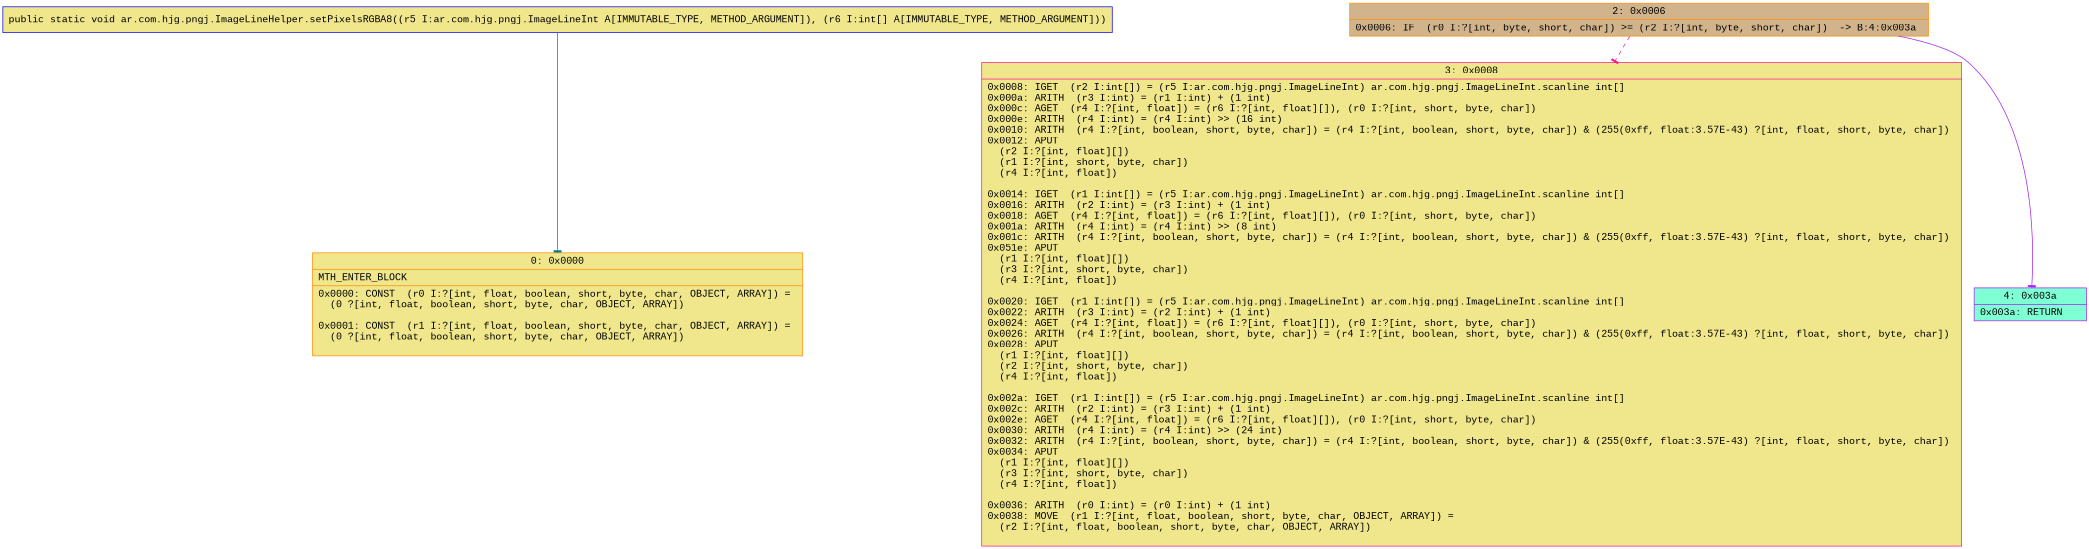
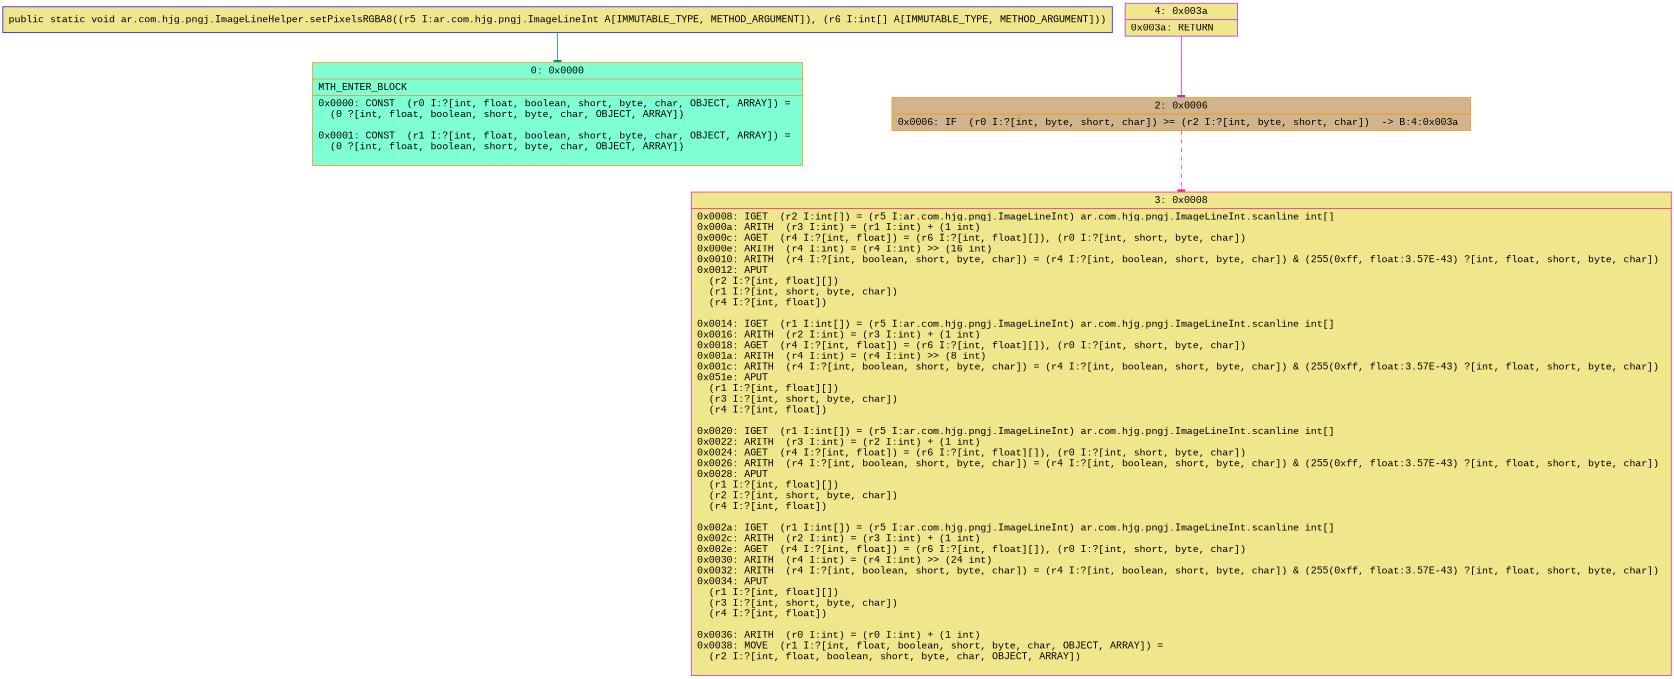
  digraph {
    fontname="Liberation Mono"
    node [color=darkorange fillcolor=aquamarine fontname="Liberation Mono" shape=record style=filled]
    edge [arrowhead=tee fontname="Liberation Mono"]
-   n1 [fillcolor=khaki label="{0\:\ 0x0000|MTH_ENTER_BLOCK\l|0x0000: CONST  (r0 I:?[int, float, boolean, short, byte, char, OBJECT, ARRAY]) = \l  (0 ?[int, float, boolean, short, byte, char, OBJECT, ARRAY])\l \l0x0001: CONST  (r1 I:?[int, float, boolean, short, byte, char, OBJECT, ARRAY]) = \l  (0 ?[int, float, boolean, short, byte, char, OBJECT, ARRAY])\l \l}"]
+   n1 [label="{0\:\ 0x0000|MTH_ENTER_BLOCK\l|0x0000: CONST  (r0 I:?[int, float, boolean, short, byte, char, OBJECT, ARRAY]) = \l  (0 ?[int, float, boolean, short, byte, char, OBJECT, ARRAY])\l \l0x0001: CONST  (r1 I:?[int, float, boolean, short, byte, char, OBJECT, ARRAY]) = \l  (0 ?[int, float, boolean, short, byte, char, OBJECT, ARRAY])\l \l}"]
    n2 [fillcolor=tan label="{2\:\ 0x0006|0x0006: IF  (r0 I:?[int, byte, short, char]) \>= (r2 I:?[int, byte, short, char])  \-\> B:4:0x003a \l}"]
    n3 [color=deeppink fillcolor=khaki label="{3\:\ 0x0008|0x0008: IGET  (r2 I:int[]) = (r5 I:ar.com.hjg.pngj.ImageLineInt) ar.com.hjg.pngj.ImageLineInt.scanline int[] \l0x000a: ARITH  (r3 I:int) = (r1 I:int) + (1 int) \l0x000c: AGET  (r4 I:?[int, float]) = (r6 I:?[int, float][]), (r0 I:?[int, short, byte, char]) \l0x000e: ARITH  (r4 I:int) = (r4 I:int) \>\> (16 int) \l0x0010: ARITH  (r4 I:?[int, boolean, short, byte, char]) = (r4 I:?[int, boolean, short, byte, char]) & (255(0xff, float:3.57E\-43) ?[int, float, short, byte, char]) \l0x0012: APUT  \l  (r2 I:?[int, float][])\l  (r1 I:?[int, short, byte, char])\l  (r4 I:?[int, float])\l \l0x0014: IGET  (r1 I:int[]) = (r5 I:ar.com.hjg.pngj.ImageLineInt) ar.com.hjg.pngj.ImageLineInt.scanline int[] \l0x0016: ARITH  (r2 I:int) = (r3 I:int) + (1 int) \l0x0018: AGET  (r4 I:?[int, float]) = (r6 I:?[int, float][]), (r0 I:?[int, short, byte, char]) \l0x001a: ARITH  (r4 I:int) = (r4 I:int) \>\> (8 int) \l0x001c: ARITH  (r4 I:?[int, boolean, short, byte, char]) = (r4 I:?[int, boolean, short, byte, char]) & (255(0xff, float:3.57E\-43) ?[int, float, short, byte, char]) \l0x051e: APUT  \l  (r1 I:?[int, float][])\l  (r3 I:?[int, short, byte, char])\l  (r4 I:?[int, float])\l \l0x0020: IGET  (r1 I:int[]) = (r5 I:ar.com.hjg.pngj.ImageLineInt) ar.com.hjg.pngj.ImageLineInt.scanline int[] \l0x0022: ARITH  (r3 I:int) = (r2 I:int) + (1 int) \l0x0024: AGET  (r4 I:?[int, float]) = (r6 I:?[int, float][]), (r0 I:?[int, short, byte, char]) \l0x0026: ARITH  (r4 I:?[int, boolean, short, byte, char]) = (r4 I:?[int, boolean, short, byte, char]) & (255(0xff, float:3.57E\-43) ?[int, float, short, byte, char]) \l0x0028: APUT  \l  (r1 I:?[int, float][])\l  (r2 I:?[int, short, byte, char])\l  (r4 I:?[int, float])\l \l0x002a: IGET  (r1 I:int[]) = (r5 I:ar.com.hjg.pngj.ImageLineInt) ar.com.hjg.pngj.ImageLineInt.scanline int[] \l0x002c: ARITH  (r2 I:int) = (r3 I:int) + (1 int) \l0x002e: AGET  (r4 I:?[int, float]) = (r6 I:?[int, float][]), (r0 I:?[int, short, byte, char]) \l0x0030: ARITH  (r4 I:int) = (r4 I:int) \>\> (24 int) \l0x0032: ARITH  (r4 I:?[int, boolean, short, byte, char]) = (r4 I:?[int, boolean, short, byte, char]) & (255(0xff, float:3.57E\-43) ?[int, float, short, byte, char]) \l0x0034: APUT  \l  (r1 I:?[int, float][])\l  (r3 I:?[int, short, byte, char])\l  (r4 I:?[int, float])\l \l0x0036: ARITH  (r0 I:int) = (r0 I:int) + (1 int) \l0x0038: MOVE  (r1 I:?[int, float, boolean, short, byte, char, OBJECT, ARRAY]) = \l  (r2 I:?[int, float, boolean, short, byte, char, OBJECT, ARRAY])\l \l}"]
-   n4 [color=purple label="{4\:\ 0x003a|0x003a: RETURN   \l}"]
+   n4 [color=purple fillcolor=khaki label="{4\:\ 0x003a|0x003a: RETURN   \l}"]
    n5 [color=blue fillcolor=khaki label="{public static void ar.com.hjg.pngj.ImageLineHelper.setPixelsRGBA8((r5 I:ar.com.hjg.pngj.ImageLineInt A[IMMUTABLE_TYPE, METHOD_ARGUMENT]), (r6 I:int[] A[IMMUTABLE_TYPE, METHOD_ARGUMENT])) }"]
    n2 -> n3 [color=deeppink style=dashed]
-   n2 -> n4 [color=purple]
+   n4 -> n2 [color=purple]
    n5 -> n1 [color=teal]
  }
